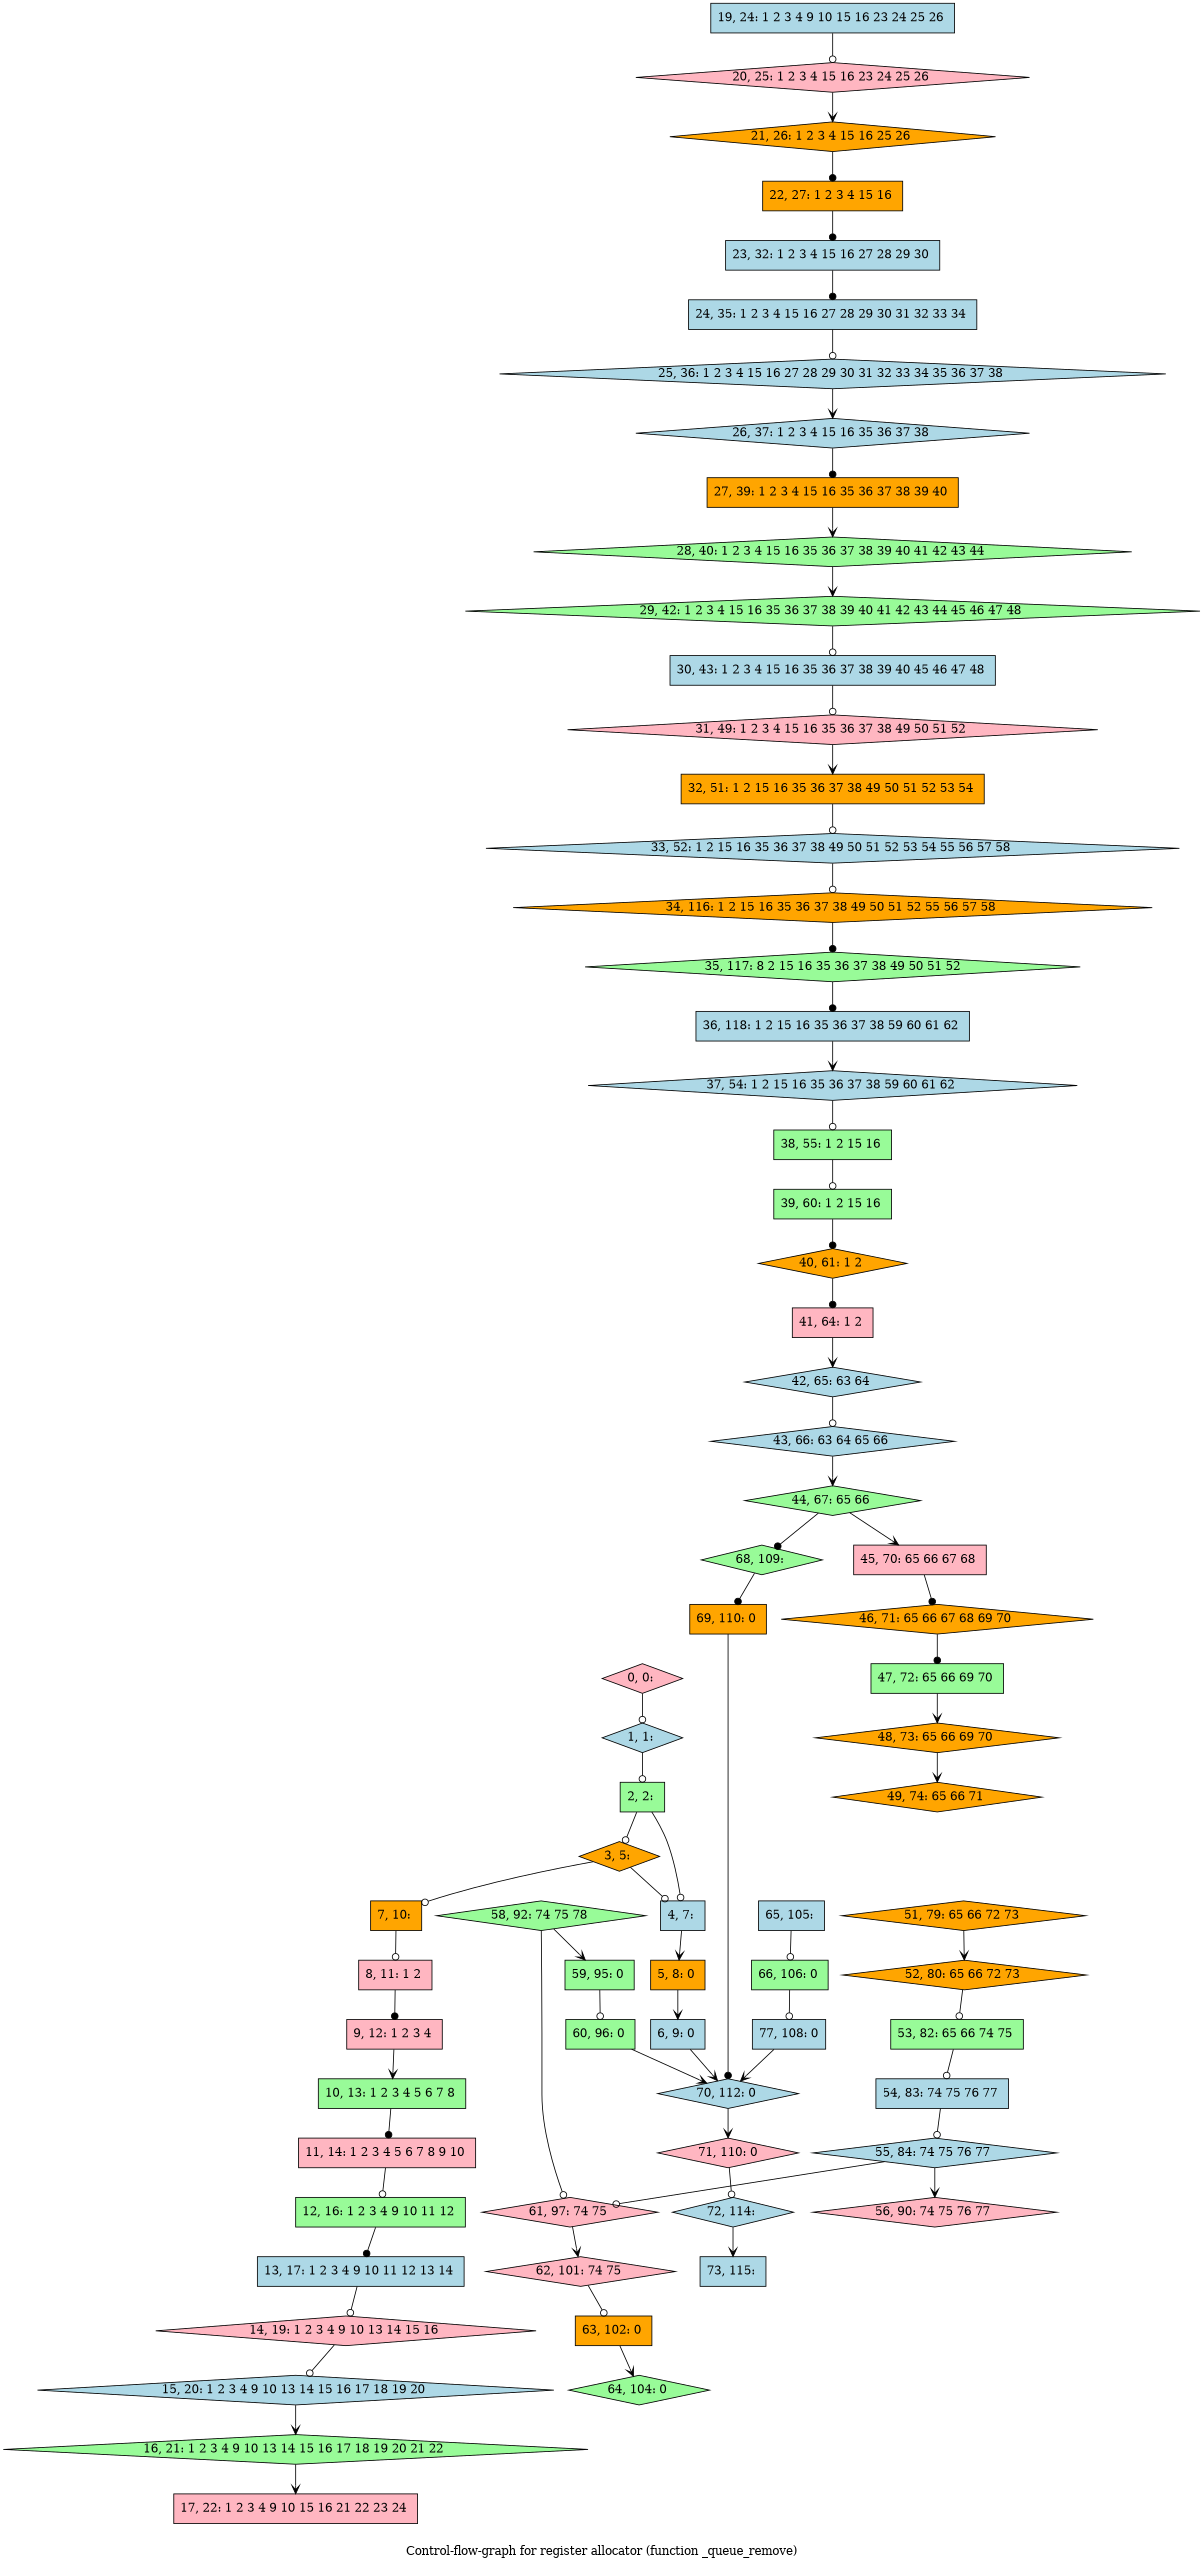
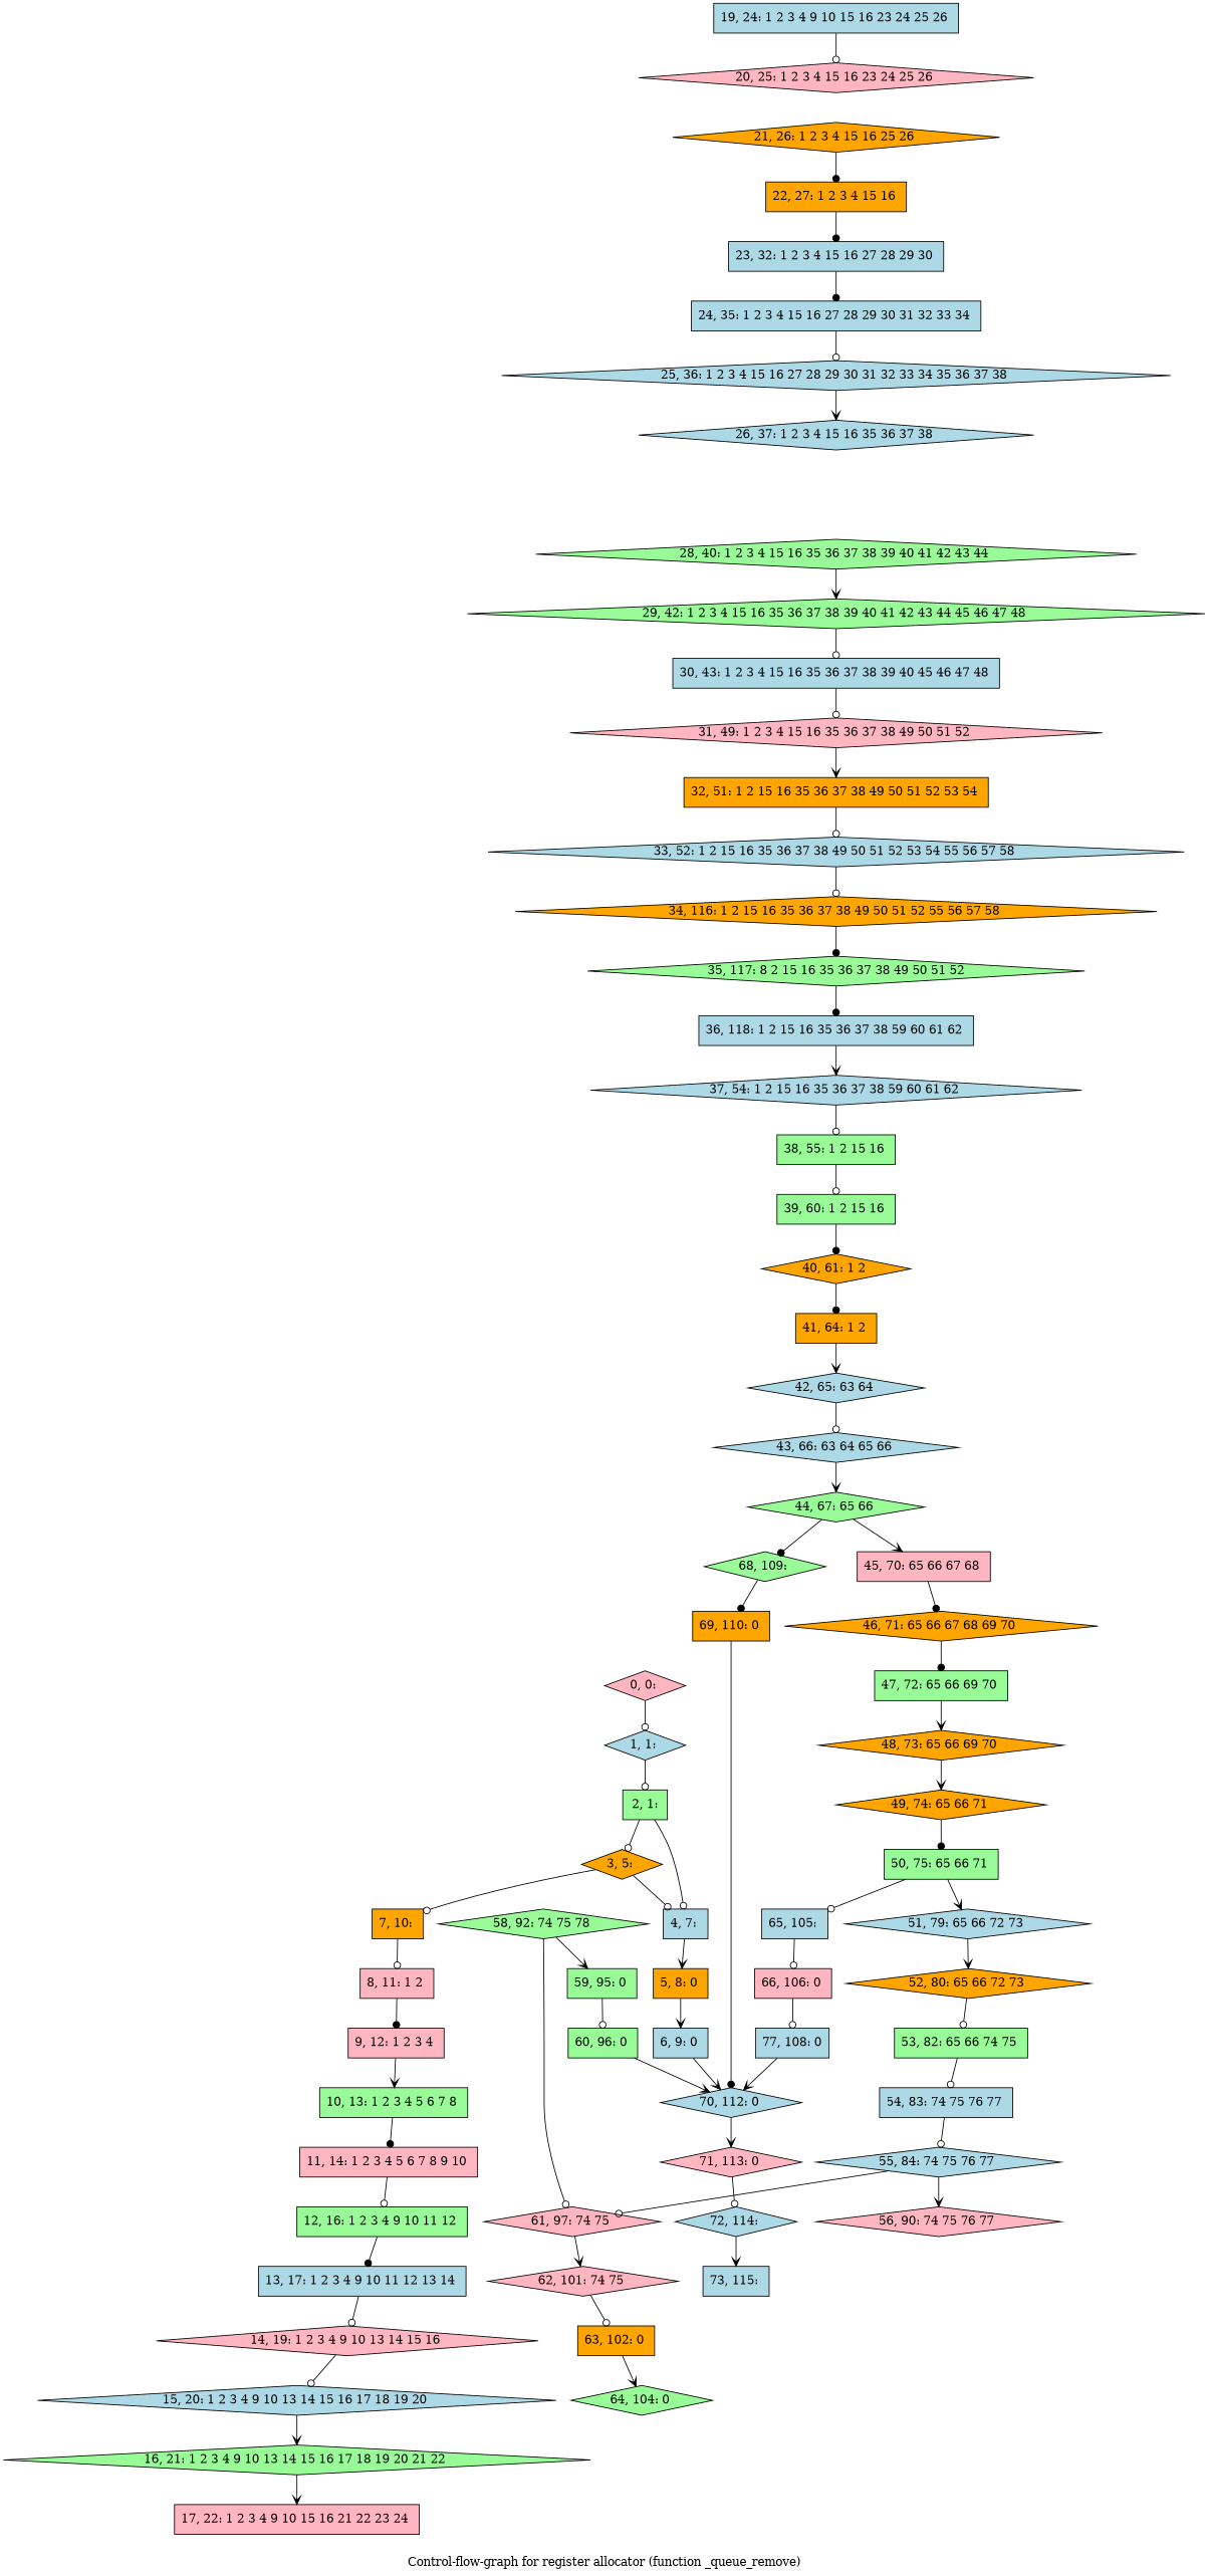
  digraph {
    label="Control-flow-graph for register allocator (function _queue_remove)"
    node [fillcolor=lightblue shape=diamond style=filled]
    edge [arrowhead=odot]
    n1 [fillcolor=lightpink label="0, 0: "]
    n2 [label="1, 1: "]
-   n3 [fillcolor=palegreen label="2, 2: " shape=box]
+   n3 [fillcolor=palegreen label="2, 1:" shape=box]
    n4 [fillcolor=orange label="3, 5: "]
    n5 [label="4, 7: " shape=box]
    n6 [fillcolor=orange label="7, 10: " shape=box]
    n7 [fillcolor=orange label="5, 8: 0 " shape=box]
    n8 [fillcolor=lightpink label="8, 11: 1 2 " shape=box]
    n9 [label="6, 9: 0 " shape=box]
    n10 [label="70, 112: 0 "]
-   n11 [fillcolor=lightpink label="71, 110: 0"]
+   n11 [fillcolor=lightpink label="71, 113: 0 "]
    n12 [fillcolor=lightpink label="9, 12: 1 2 3 4 " shape=box]
    n13 [fillcolor=palegreen label="10, 13: 1 2 3 4 5 6 7 8 " shape=box]
    n14 [fillcolor=lightpink label="11, 14: 1 2 3 4 5 6 7 8 9 10 " shape=box]
    n15 [fillcolor=palegreen label="12, 16: 1 2 3 4 9 10 11 12 " shape=box]
    n16 [label="13, 17: 1 2 3 4 9 10 11 12 13 14 " shape=box]
    n17 [fillcolor=lightpink label="14, 19: 1 2 3 4 9 10 13 14 15 16 "]
    n18 [label="15, 20: 1 2 3 4 9 10 13 14 15 16 17 18 19 20 "]
    n19 [fillcolor=palegreen label="16, 21: 1 2 3 4 9 10 13 14 15 16 17 18 19 20 21 22 "]
    n20 [fillcolor=lightpink label="17, 22: 1 2 3 4 9 10 15 16 21 22 23 24 " shape=box]
    n21 [label="19, 24: 1 2 3 4 9 10 15 16 23 24 25 26 " shape=box]
    n22 [fillcolor=lightpink label="20, 25: 1 2 3 4 15 16 23 24 25 26 "]
    n23 [fillcolor=orange label="21, 26: 1 2 3 4 15 16 25 26 "]
    n24 [fillcolor=orange label="22, 27: 1 2 3 4 15 16 " shape=box]
    n25 [label="23, 32: 1 2 3 4 15 16 27 28 29 30 " shape=box]
    n26 [label="24, 35: 1 2 3 4 15 16 27 28 29 30 31 32 33 34 " shape=box]
    n27 [label="25, 36: 1 2 3 4 15 16 27 28 29 30 31 32 33 34 35 36 37 38 "]
    n28 [label="26, 37: 1 2 3 4 15 16 35 36 37 38 "]
-   n29 [fillcolor=orange label="27, 39: 1 2 3 4 15 16 35 36 37 38 39 40 " shape=box]
    n30 [fillcolor=palegreen label="28, 40: 1 2 3 4 15 16 35 36 37 38 39 40 41 42 43 44 "]
    n31 [fillcolor=palegreen label="29, 42: 1 2 3 4 15 16 35 36 37 38 39 40 41 42 43 44 45 46 47 48 "]
    n32 [label="30, 43: 1 2 3 4 15 16 35 36 37 38 39 40 45 46 47 48 " shape=box]
    n33 [fillcolor=lightpink label="31, 49: 1 2 3 4 15 16 35 36 37 38 49 50 51 52 "]
    n34 [fillcolor=orange label="32, 51: 1 2 15 16 35 36 37 38 49 50 51 52 53 54 " shape=box]
    n35 [label="33, 52: 1 2 15 16 35 36 37 38 49 50 51 52 53 54 55 56 57 58 "]
    n36 [fillcolor=orange label="34, 116: 1 2 15 16 35 36 37 38 49 50 51 52 55 56 57 58 "]
    n37 [fillcolor=palegreen label="35, 117: 8 2 15 16 35 36 37 38 49 50 51 52"]
    n38 [label="36, 118: 1 2 15 16 35 36 37 38 59 60 61 62 " shape=box]
    n39 [label="37, 54: 1 2 15 16 35 36 37 38 59 60 61 62 "]
    n40 [fillcolor=palegreen label="38, 55: 1 2 15 16 " shape=box]
    n41 [fillcolor=palegreen label="39, 60: 1 2 15 16 " shape=box]
    n42 [fillcolor=orange label="40, 61: 1 2 "]
-   n43 [fillcolor=lightpink label="41, 64: 1 2 " shape=box]
+   n43 [fillcolor=orange label="41, 64: 1 2 " shape=box]
    n44 [label="42, 65: 63 64 "]
    n45 [label="43, 66: 63 64 65 66 "]
    n46 [fillcolor=palegreen label="44, 67: 65 66 "]
    n47 [fillcolor=lightpink label="45, 70: 65 66 67 68 " shape=box]
    n48 [fillcolor=palegreen label="68, 109: "]
    n49 [fillcolor=orange label="46, 71: 65 66 67 68 69 70 "]
    n50 [fillcolor=orange label="69, 110: 0 " shape=box]
    n51 [fillcolor=palegreen label="47, 72: 65 66 69 70 " shape=box]
    n52 [fillcolor=orange label="48, 73: 65 66 69 70 "]
    n53 [fillcolor=orange label="49, 74: 65 66 71 "]
-   n55 [fillcolor=orange label="51, 79: 65 66 72 73 "]
+   n54 [fillcolor=palegreen label="50, 75: 65 66 71 " shape=box]
+   n55 [label="51, 79: 65 66 72 73 "]
    n56 [label="65, 105: " shape=box]
    n57 [fillcolor=orange label="52, 80: 65 66 72 73 "]
-   n58 [fillcolor=palegreen label="66, 106: 0 " shape=box]
+   n58 [fillcolor=lightpink label="66, 106: 0 " shape=box]
    n59 [fillcolor=palegreen label="53, 82: 65 66 74 75 " shape=box]
    n60 [label="54, 83: 74 75 76 77 " shape=box]
    n61 [label="55, 84: 74 75 76 77 "]
    n62 [fillcolor=lightpink label="56, 90: 74 75 76 77 "]
    n63 [fillcolor=lightpink label="61, 97: 74 75 "]
    n64 [fillcolor=lightpink label="62, 101: 74 75 "]
    n65 [fillcolor=palegreen label="58, 92: 74 75 78 "]
    n66 [fillcolor=palegreen label="59, 95: 0 " shape=box]
    n67 [fillcolor=palegreen label="60, 96: 0 " shape=box]
    n68 [fillcolor=orange label="63, 102: 0 " shape=box]
    n69 [fillcolor=palegreen label="64, 104: 0 "]
    n70 [label="77, 108: 0" shape=box]
    n71 [label="72, 114: "]
    n72 [label="73, 115: " shape=box]
    n1 -> n2
    n2 -> n3
    n3 -> n4
    n3 -> n5
    n4 -> n5
    n4 -> n6
    n5 -> n7 [arrowhead=vee]
    n6 -> n8
    n7 -> n9 [arrowhead=vee]
    n8 -> n12 [arrowhead=dot]
    n9 -> n10 [arrowhead=vee]
    n10 -> n11 [arrowhead=vee]
    n11 -> n71
    n12 -> n13 [arrowhead=vee]
    n13 -> n14 [arrowhead=dot]
    n14 -> n15
    n15 -> n16 [arrowhead=dot]
    n16 -> n17
    n17 -> n18
    n18 -> n19 [arrowhead=vee]
    n19 -> n20 [arrowhead=vee]
    n21 -> n22
-   n22 -> n23 [arrowhead=vee]
    n23 -> n24 [arrowhead=dot]
    n24 -> n25 [arrowhead=dot]
    n25 -> n26 [arrowhead=dot]
    n26 -> n27
    n27 -> n28 [arrowhead=vee]
-   n28 -> n29 [arrowhead=dot]
-   n29 -> n30 [arrowhead=vee]
    n30 -> n31 [arrowhead=vee]
    n31 -> n32
    n32 -> n33
    n33 -> n34 [arrowhead=vee]
    n34 -> n35
    n35 -> n36
    n36 -> n37 [arrowhead=dot]
    n37 -> n38 [arrowhead=dot]
    n38 -> n39 [arrowhead=vee]
    n39 -> n40
    n40 -> n41
    n41 -> n42 [arrowhead=dot]
    n42 -> n43 [arrowhead=dot]
    n43 -> n44 [arrowhead=vee]
    n44 -> n45
    n45 -> n46 [arrowhead=vee]
    n46 -> n47 [arrowhead=vee]
    n46 -> n48 [arrowhead=dot]
    n47 -> n49 [arrowhead=dot]
    n48 -> n50 [arrowhead=dot]
    n49 -> n51 [arrowhead=dot]
    n50 -> n10 [arrowhead=dot]
    n51 -> n52 [arrowhead=vee]
    n52 -> n53 [arrowhead=vee]
+   n53 -> n54 [arrowhead=dot]
+   n54 -> n55 [arrowhead=vee]
+   n54 -> n56
    n55 -> n57 [arrowhead=vee]
    n56 -> n58
    n57 -> n59
    n58 -> n70
    n59 -> n60
    n60 -> n61
    n61 -> n62 [arrowhead=vee]
    n61 -> n63
    n63 -> n64 [arrowhead=vee]
    n64 -> n68
    n65 -> n63
    n65 -> n66 [arrowhead=vee]
    n66 -> n67
    n67 -> n10 [arrowhead=vee]
    n68 -> n69 [arrowhead=vee]
    n70 -> n10 [arrowhead=vee]
    n71 -> n72 [arrowhead=vee]
  }
